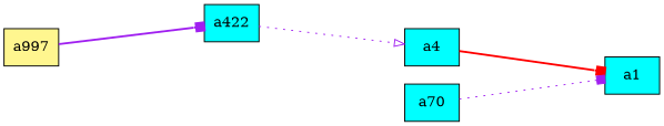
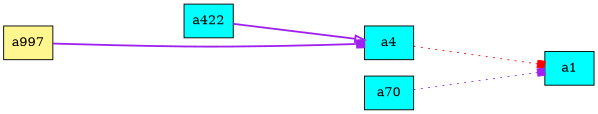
  digraph {
    rankdir=LR
    ranksep=2.0
    node [fillcolor=cyan shape=record style=filled]
    edge [arrowhead=box color=purple style=bold]
    n1 [label="{a1}"]
    n2 [fillcolor=khaki1 label="{a997}"]
    n3 [label="{a422}"]
    n4 [label="{a4}"]
    n5 [label="{a70}"]
-   n2 -> n3
-   n3 -> n4 [arrowhead=onormal style=dotted]
-   n4 -> n1 [color=red]
+   n2 -> n4
+   n3 -> n4 [arrowhead=onormal]
+   n4 -> n1 [color=red style=dotted]
    n5 -> n1 [style=dotted]
  }
